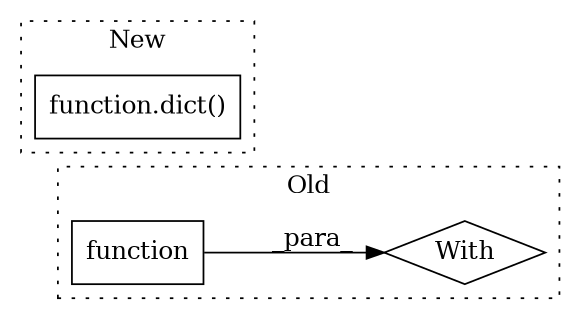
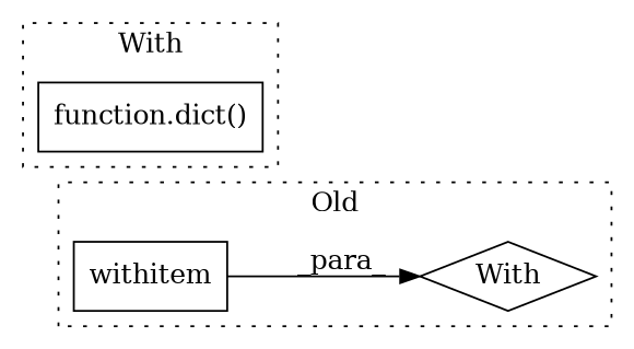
  digraph {
    rankdir=LR
    node [shape=box]
-   n1 [a=49 l=15 label=function s=1841]
+   n1 [a=49 l=15 label=withitem s=1841]
    n2 [a=39 l="5,39" label=With s="1836,1856" shape=diamond]
    n3 [a=75 l=6 label="function.dict()" s=1506]
    subgraph cluster_1 {
      label=Old
      style=dotted
      n1
      n2
    }
    subgraph cluster_2 {
-     label=New
+     label=With
      style=dotted
      n3
    }
    n1 -> n2 [label=_para_]
  }
